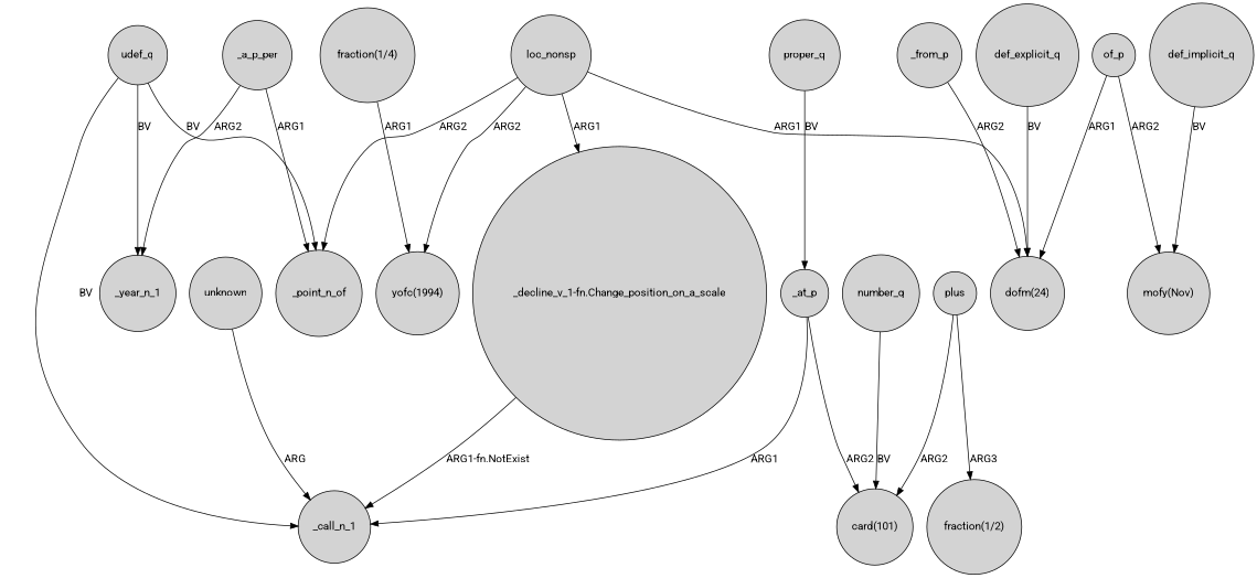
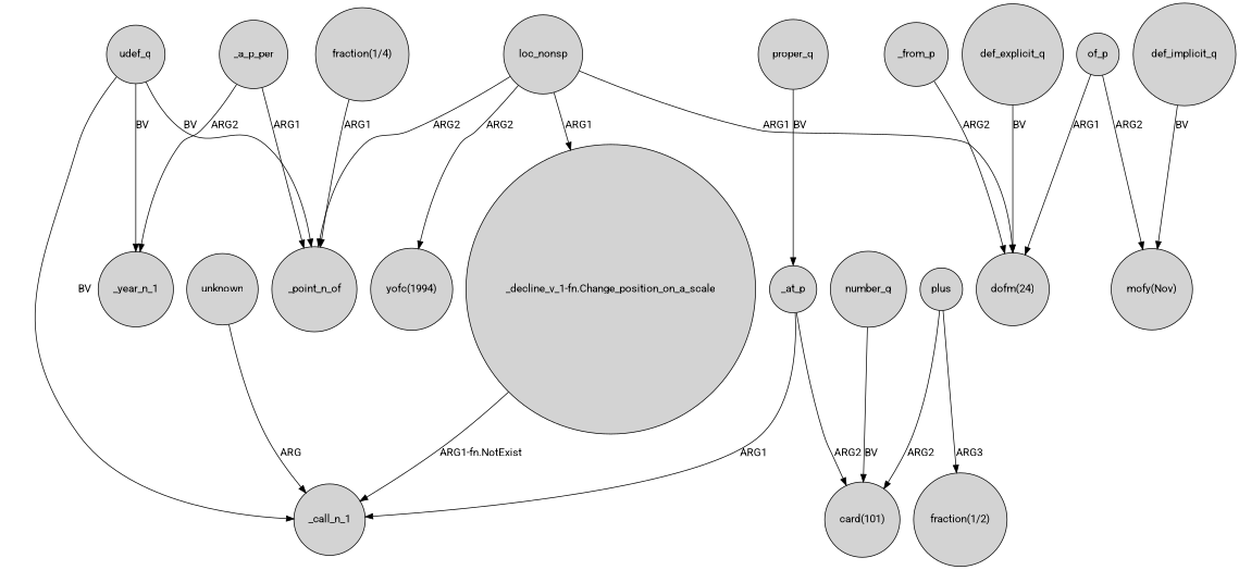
  digraph {
    fontname=Roboto
    node [fontname=Roboto shape=circle style=filled]
    edge [fontname=Roboto]
    loc_nonsp
    _point_n_of
    "_decline_v_1-fn.Change_position_on_a_scale"
    "yofc(1994)"
    "dofm(24)"
    _call_n_1
    _a_p_per
    _year_n_1
    udef_q
    _from_p
    unknown
    proper_q
    _at_p
    def_explicit_q
    number_q
    "card(101)"
    plus
    "fraction(1/2)"
    "fraction(1/4)"
    of_p
    "mofy(Nov)"
    def_implicit_q
    loc_nonsp -> _point_n_of [label=ARG2]
    loc_nonsp -> "_decline_v_1-fn.Change_position_on_a_scale" [label=ARG1]
    loc_nonsp -> "yofc(1994)" [label=ARG2]
    loc_nonsp -> "dofm(24)" [label=ARG1]
    "_decline_v_1-fn.Change_position_on_a_scale" -> _call_n_1 [label="ARG1-fn.NotExist"]
    _a_p_per -> _point_n_of [label=ARG1]
    _a_p_per -> _year_n_1 [label=ARG2]
    udef_q -> _point_n_of [label=BV]
    udef_q -> _call_n_1 [label=BV]
    udef_q -> _year_n_1 [label=BV]
    _from_p -> "dofm(24)" [label=ARG2]
    unknown -> _call_n_1 [label=ARG]
    proper_q -> _at_p [label=BV]
    _at_p -> _call_n_1 [label=ARG1]
    _at_p -> "card(101)" [label=ARG2]
    def_explicit_q -> "dofm(24)" [label=BV]
    number_q -> "card(101)" [label=BV]
    plus -> "card(101)" [label=ARG2]
    plus -> "fraction(1/2)" [label=ARG3]
-   "fraction(1/4)" -> "yofc(1994)" [label=ARG1]
+   "fraction(1/4)" -> _point_n_of [label=ARG1]
    of_p -> "dofm(24)" [label=ARG1]
    of_p -> "mofy(Nov)" [label=ARG2]
    def_implicit_q -> "mofy(Nov)" [label=BV]
  }
